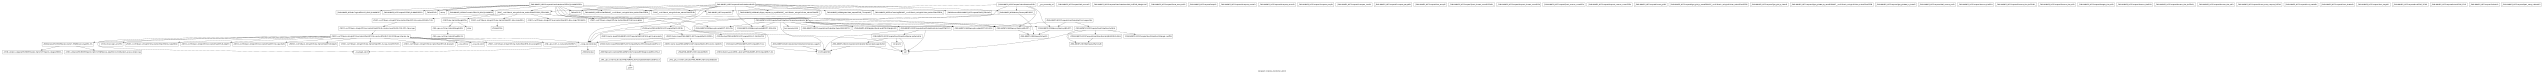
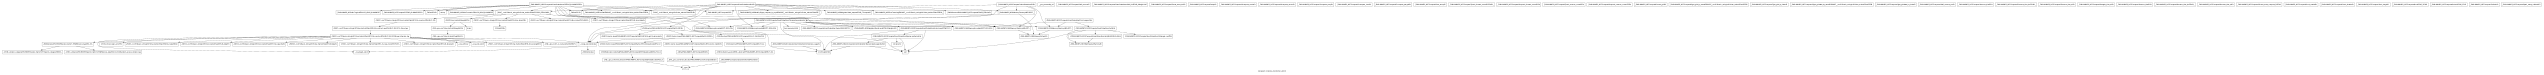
  digraph {
    fontname=Inter
    label="Call graph: compute_orientorder_atom.ll"
    node [fontname=Inter shape=record]
    edge [fontname=Inter]
    n1 [label="{_ZN9LAMMPS_NS22ComputeOrientOrderAtomC2EPNS_6LAMMPSEiPPc}"]
    n2 [label="{_ZN9LAMMPS_NS7ComputeC2EPNS_6LAMMPSEiPPc}"]
    n3 [label="{_ZNSaIcEC1Ev}"]
    n4 [label="{_ZNSt7__cxx1112basic_stringIcSt11char_traitsIcESaIcEEC2IS3_EEPKcRKS3_}"]
    n5 [label="{_ZN9LAMMPS_NS7ComputeD2Ev}"]
    n6 [label="{_ZN9LAMMPS_NS5Error3allERKNSt7__cxx1112basic_stringIcSt11char_traitsIcESaIcEEEiS8_}"]
    n7 [label="{_ZNSt7__cxx1112basic_stringIcSt11char_traitsIcESaIcEED1Ev}"]
    n8 [label="{_ZNSaIcED1Ev}"]
    n9 [label="{llvm.fmuladd.f64}"]
    n10 [label="{_ZN9LAMMPS_NS6Memory6createIdEEPT_RS3_iPKc}"]
    n11 [label="{_ZN9LAMMPS_NS6Memory6createIiEEPT_RS3_iPKc}"]
    n12 [label="{strcmp}"]
    n13 [label="{_ZN9LAMMPS_NS5utils7numericEPKciS2_bPNS_6LAMMPSE}"]
    n14 [label="{_ZN9LAMMPS_NS5utils7logicalEPKciS2_bPNS_6LAMMPSE}"]
    n15 [label="{_ZN9LAMMPS_NS6Memory7destroyIiEEvRPT_}"]
    n16 [label="{_ZNSt7__cxx1112basic_stringIcSt11char_traitsIcESaIcEE13_M_local_dataEv}"]
    n17 [label="{_ZNSt7__cxx1112basic_stringIcSt11char_traitsIcESaIcEE12_Alloc_hiderC1EPcRKS3_}"]
    n18 [label="{_ZNSt11char_traitsIcE6lengthEPKc}"]
    n19 [label="{_ZNSt7__cxx1112basic_stringIcSt11char_traitsIcESaIcEE12_M_constructIPKcEEvT_S8_}"]
    n20 [label="{_ZNSt7__cxx1112basic_stringIcSt11char_traitsIcESaIcEE12_Alloc_hiderD2Ev}"]
    n21 [label="{sqrt}"]
    n22 [label="{_ZN9LAMMPS_NS6Memory5sfreeEPv}"]
    n23 [label="{_ZN9__gnu_cxx11char_traitsIcE6lengthEPKc}"]
    n24 [label="{strlen}"]
    n25 [label="{_ZNSt7__cxx1112basic_stringIcSt11char_traitsIcESaIcEE16_M_construct_auxIPKcEEvT_S8_St12__false_type}"]
    n26 [label="{_ZNSaIcED2Ev}"]
    n27 [label="{_ZN9__gnu_cxx11char_traitsIcE2eqERKcS3_}"]
    n28 [label="{_ZNSt7__cxx1112basic_stringIcSt11char_traitsIcESaIcEE12_M_constructIPKcEEvT_S8_St20forward_iterator_tag}"]
    n29 [label="{__gxx_personality_v0}"]
    n30 [label="{_ZN9LAMMPS_NS7Compute10dof_removeEi}"]
    n31 [label="{_ZN9LAMMPS_NS22ComputeOrientOrderAtomD2Ev}"]
    n32 [label="{_ZN9LAMMPS_NS6Memory7destroyIdEEvRPPT_}"]
    n33 [label="{_ZN9LAMMPS_NS6Memory7destroyIdEEvRPT_}"]
    n34 [label="{__clang_call_terminate}"]
    n35 [label="{_ZN9LAMMPS_NS22ComputeOrientOrderAtom15compute_peratomEv}"]
    n36 [label="{__cxa_begin_catch}"]
    n37 [label="{_ZSt9terminatev}"]
+   n38 [label="{_ZN9LAMMPS_NS22ComputeOrientOrderAtomD0Ev}"]
    n39 [label="{_ZdlPv}"]
    n40 [label="{_ZN9LAMMPS_NS22ComputeOrientOrderAtom4initEv}"]
    n41 [label="{_ZN9LAMMPS_NS5Error7warningERKNSt7__cxx1112basic_stringIcSt11char_traitsIcESaIcEEEiS8_}"]
    n42 [label="{_ZNSt6vectorIPN9LAMMPS_NS7ComputeESaIS2_EED2Ev}"]
    n43 [label="{_ZNKSt6vectorIPN9LAMMPS_NS7ComputeESaIS2_EE4sizeEv}"]
    n44 [label="{_ZNK9LAMMPS_NS6Modify20get_compute_by_styleERKNSt7__cxx1112basic_stringIcSt11char_traitsIcESaIcEEE}"]
    n45 [label="{_ZN9LAMMPS_NS8Neighbor11add_requestEPNS_7ComputeEi}"]
    n46 [label="{_ZN9LAMMPS_NS6Memory6createIdEEPPT_RS4_iiPKc}"]
    n47 [label="{_ZNSt12_Vector_baseIPN9LAMMPS_NS7ComputeESaIS2_EE19_M_get_Tp_allocatorEv}"]
    n48 [label="{_ZSt8_DestroyIPPN9LAMMPS_NS7ComputeES2_EvT_S4_RSaIT0_E}"]
    n49 [label="{_ZNSt12_Vector_baseIPN9LAMMPS_NS7ComputeESaIS2_EED2Ev}"]
    n50 [label="{_ZSt8_DestroyIPPN9LAMMPS_NS7ComputeEEvT_S4_}"]
    n51 [label="{_ZNSt12_Vector_baseIPN9LAMMPS_NS7ComputeESaIS2_EE13_M_deallocateEPS2_m}"]
    n52 [label="{_ZNSt12_Vector_baseIPN9LAMMPS_NS7ComputeESaIS2_EE12_Vector_implD2Ev}"]
    n53 [label="{_ZN9LAMMPS_NS22ComputeOrientOrderAtom9calc_boopEPPdiS1_Pii}"]
    n54 [label="{_ZN9LAMMPS_NS22ComputeOrientOrderAtom15polar_prefactorEiid}"]
    n55 [label="{llvm.abs.i32}"]
    n56 [label="{_ZN9LAMMPS_NS22ComputeOrientOrderAtom19associated_legendreEiid}"]
    n57 [label="{_ZNSt12_Destroy_auxILb1EE9__destroyIPPN9LAMMPS_NS7ComputeEEEvT_S6_}"]
    n58 [label="{_ZNSt16allocator_traitsISaIPN9LAMMPS_NS7ComputeEEE10deallocateERS3_PS2_m}"]
    n59 [label="{_ZNSaIPN9LAMMPS_NS7ComputeEED2Ev}"]
    n60 [label="{_ZN9LAMMPS_NS22ComputeOrientOrderAtom9init_listEiPNS_9NeighListE}"]
    n61 [label="{_ZN9LAMMPS_NS8Neighbor9build_oneEPNS_9NeighListEi}"]
    n62 [label="{llvm.memset.p0.i64}"]
    n63 [label="{_ZN9LAMMPS_NS22ComputeOrientOrderAtom7select3EiiPdPiPS1_}"]
    n64 [label="{_ZN9LAMMPS_NS22ComputeOrientOrderAtom12memory_usageEv}"]
    n65 [label="{_ZN9LAMMPS_NS22ComputeOrientOrderAtom13init_wigner3jEv}"]
    n66 [label="{_ZN9LAMMPS_NS22ComputeOrientOrderAtom3w3jEiiii}"]
    n67 [label="{_ZN9LAMMPS_NS22ComputeOrientOrderAtom14triangle_coeffEiii}"]
    n68 [label="{_ZN9LAMMPS_NS11MathSpecial9factorialEi}"]
    n69 [label="{_ZZN9LAMMPS_NS22ComputeOrientOrderAtom3w3jEiiiiEN3$_0clEiiiiii}"]
    n70 [label="{_ZN9LAMMPS_NS7Compute15reset_extra_dofEv}"]
    n71 [label="{_ZN9LAMMPS_NS7Compute5setupEv}"]
    n72 [label="{_ZN9LAMMPS_NS7Compute14compute_scalarEv}"]
    n73 [label="{_ZN9LAMMPS_NS7Compute14compute_vectorEv}"]
    n74 [label="{_ZN9LAMMPS_NS7Compute13compute_arrayEv}"]
    n75 [label="{_ZN9LAMMPS_NS7Compute13compute_localEv}"]
    n76 [label="{_ZN9LAMMPS_NS7Compute15compute_pergridEv}"]
    n77 [label="{_ZN9LAMMPS_NS7Compute10set_arraysEi}"]
    n78 [label="{_ZN9LAMMPS_NS7Compute17pack_forward_commEiPiPdiS1_}"]
    n79 [label="{_ZN9LAMMPS_NS7Compute19unpack_forward_commEiiPd}"]
    n80 [label="{_ZN9LAMMPS_NS7Compute17pack_reverse_commEiiPd}"]
    n81 [label="{_ZN9LAMMPS_NS7Compute19unpack_reverse_commEiPiPd}"]
    n82 [label="{_ZN9LAMMPS_NS7Compute10reset_gridEv}"]
    n83 [label="{_ZN9LAMMPS_NS7Compute16get_grid_by_nameERKNSt7__cxx1112basic_stringIcSt11char_traitsIcESaIcEEERi}"]
    n84 [label="{_ZN9LAMMPS_NS7Compute17get_grid_by_indexEi}"]
    n85 [label="{_ZN9LAMMPS_NS7Compute20get_griddata_by_nameEiRKNSt7__cxx1112basic_stringIcSt11char_traitsIcESaIcEEERi}"]
    n86 [label="{_ZN9LAMMPS_NS7Compute21get_griddata_by_indexEi}"]
    n87 [label="{_ZN9LAMMPS_NS7Compute14dof_remove_preEv}"]
    n88 [label="{_ZN9LAMMPS_NS7Compute11remove_biasEiPd}"]
    n89 [label="{_ZN9LAMMPS_NS7Compute15remove_bias_thrEiPdS1_}"]
    n90 [label="{_ZN9LAMMPS_NS7Compute15remove_bias_allEv}"]
    n91 [label="{_ZN9LAMMPS_NS7Compute16reapply_bias_allEv}"]
    n92 [label="{_ZN9LAMMPS_NS7Compute12restore_biasEiPd}"]
    n93 [label="{_ZN9LAMMPS_NS7Compute16restore_bias_thrEiPdS1_}"]
    n94 [label="{_ZN9LAMMPS_NS7Compute16restore_bias_allEv}"]
    n95 [label="{_ZN9LAMMPS_NS7Compute23reset_extra_compute_fixEPKc}"]
    n96 [label="{_ZN9LAMMPS_NS7Compute11lock_enableEv}"]
    n97 [label="{_ZN9LAMMPS_NS7Compute12lock_disableEv}"]
    n98 [label="{_ZN9LAMMPS_NS7Compute11lock_lengthEv}"]
    n99 [label="{_ZN9LAMMPS_NS7Compute4lockEPNS_3FixEll}"]
    n100 [label="{_ZN9LAMMPS_NS7Compute6unlockEPNS_3FixE}"]
    n101 [label="{_ZN9LAMMPS_NS7Compute7refreshEv}"]
    n102 [label="{_ZN9LAMMPS_NS7Compute19pair_setup_callbackEii}"]
    n103 [label="{_ZN9__gnu_cxx17__is_null_pointerIKcEEbPT_}"]
    n104 [label="{_ZSt19__throw_logic_errorPKc}"]
    n105 [label="{_ZSt8distanceIPKcENSt15iterator_traitsIT_E15difference_typeES3_S3_}"]
    n106 [label="{_ZNSt7__cxx1112basic_stringIcSt11char_traitsIcESaIcEE9_M_createERmm}"]
    n107 [label="{_ZNSt7__cxx1112basic_stringIcSt11char_traitsIcESaIcEE7_M_dataEPc}"]
    n108 [label="{_ZNSt7__cxx1112basic_stringIcSt11char_traitsIcESaIcEE11_M_capacityEm}"]
    n109 [label="{_ZNKSt7__cxx1112basic_stringIcSt11char_traitsIcESaIcEE7_M_dataEv}"]
    n110 [label="{_ZNSt7__cxx1112basic_stringIcSt11char_traitsIcESaIcEE13_S_copy_charsEPcPKcS7_}"]
    n111 [label="{_ZNSt7__cxx1112basic_stringIcSt11char_traitsIcESaIcEE10_M_disposeEv}"]
    n112 [label="{__cxa_rethrow}"]
    n113 [label="{__cxa_end_catch}"]
    n114 [label="{_ZNSt7__cxx1112basic_stringIcSt11char_traitsIcESaIcEE13_M_set_lengthEm}"]
    n115 [label="{_ZSt19__iterator_categoryIPKcENSt15iterator_traitsIT_E17iterator_categoryERKS3_}"]
    n116 [label="{_ZSt10__distanceIPKcENSt15iterator_traitsIT_E15difference_typeES3_S3_St26random_access_iterator_tag}"]
    n117 [label="{_ZN9__gnu_cxx13new_allocatorIPN9LAMMPS_NS7ComputeEE10deallocateEPS3_m}"]
    n118 [label="{_ZN9__gnu_cxx13new_allocatorIPN9LAMMPS_NS7ComputeEED2Ev}"]
    n1 -> n2
    n1 -> n3
    n1 -> n4
    n1 -> n5
    n1 -> n6
    n1 -> n7
    n1 -> n8
    n1 -> n9
    n1 -> n10
    n1 -> n11
    n1 -> n12
    n1 -> n13
    n1 -> n14
    n1 -> n15
    n4 -> n16
    n4 -> n17
    n4 -> n18
    n4 -> n19
    n4 -> n20
    n15 -> n22
    n18 -> n23
    n18 -> n24
    n19 -> n25
    n20 -> n26
    n23 -> n27
    n25 -> n28
    n28 -> n34
    n28 -> n36
    n28 -> n103
    n28 -> n104
    n28 -> n105
    n28 -> n106
    n28 -> n107
    n28 -> n108
    n28 -> n109
    n28 -> n110
    n28 -> n111
    n28 -> n112
    n28 -> n113
    n28 -> n114
    n31 -> n5
    n31 -> n15
    n31 -> n32
    n31 -> n33
    n31 -> n34
    n32 -> n22
    n32 -> n35
    n33 -> n22
    n34 -> n36
    n34 -> n37
    n35 -> n9
    n35 -> n10
    n35 -> n11
    n35 -> n15
    n35 -> n33
    n35 -> n46
    n35 -> n53
    n35 -> n61
    n35 -> n62
    n35 -> n63
+   n38 -> n39
    n40 -> n3
    n40 -> n4
    n40 -> n6
    n40 -> n7
    n40 -> n21
    n40 -> n32
    n40 -> n34
    n40 -> n41
    n40 -> n42
    n40 -> n43
    n40 -> n44
    n40 -> n45
    n40 -> n46
    n42 -> n34
    n42 -> n47
    n42 -> n48
    n42 -> n49
    n48 -> n50
    n49 -> n34
    n49 -> n51
    n49 -> n52
    n50 -> n57
    n51 -> n58
    n52 -> n59
    n53 -> n9
    n53 -> n21
    n53 -> n54
    n54 -> n21
    n54 -> n55
    n54 -> n56
    n56 -> n9
    n56 -> n21
    n58 -> n117
    n59 -> n118
    n64 -> n9
    n65 -> n10
    n65 -> n33
    n65 -> n66
    n66 -> n21
    n66 -> n67
    n66 -> n68
    n66 -> n69
    n69 -> n68
    n105 -> n115
    n105 -> n116
    n117 -> n39
  }
